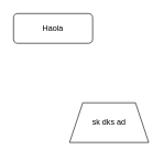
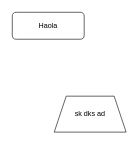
  <mxCell id="0" />
  <mxCell id="1" parent="0" />
  <mxCell id="2" value="&lt;font style=&quot;vertical-align: inherit&quot;&gt;&lt;font style=&quot;vertical-align: inherit&quot;&gt;Haola&lt;/font&gt;&lt;/font&gt;" style="rounded=1;whiteSpace=wrap;html=1;" vertex="1" parent="1"><mxGeometry x="20" y="20" width="120" height="45" as="geometry" /></mxCell>
- <mxCell id="3" value="&lt;font style=&quot;vertical-align: inherit&quot;&gt;&lt;font style=&quot;vertical-align: inherit&quot;&gt;sk dks ad&lt;/font&gt;&lt;/font&gt;" style="shape=trapezoid;perimeter=trapezoidPerimeter;whiteSpace=wrap;html=1;fixedSize=1;" vertex="1" parent="1"><mxGeometry x="105" y="155" width="120" height="60" as="geometry" /></mxCell>
+ <mxCell id="3" value="&lt;font style=&quot;vertical-align: inherit&quot;&gt;&lt;font style=&quot;vertical-align: inherit&quot;&gt;sk dks ad&lt;/font&gt;&lt;/font&gt;" style="shape=trapezoid;perimeter=trapezoidPerimeter;whiteSpace=wrap;html=1;fixedSize=1;" vertex="1" parent="1"><mxGeometry x="90" y="160" width="120" height="60" as="geometry" /></mxCell>
